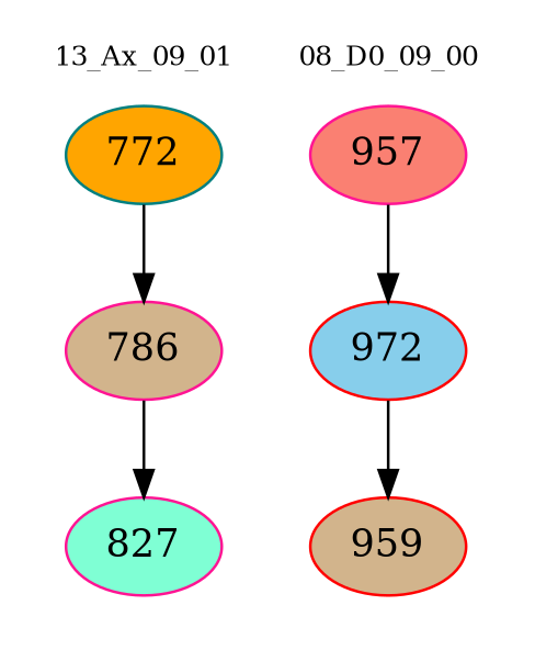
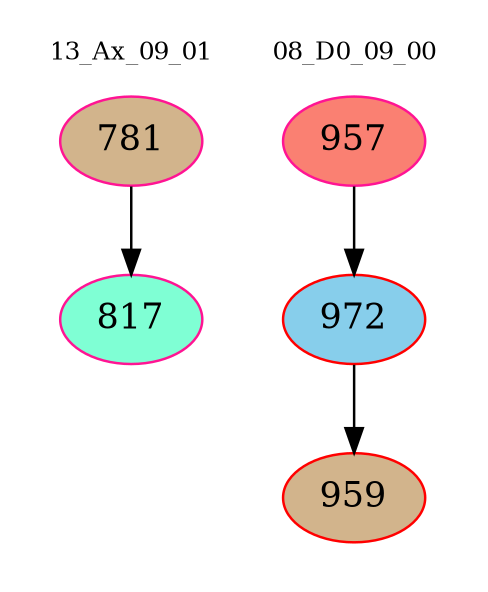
  digraph {
    node [color=deeppink fillcolor=tan style=filled]
    edge [color=black]
-   n1 [color=teal fillcolor=orange label=772]
-   n2 [label=786]
-   n3 [fillcolor=aquamarine label=827]
+   n2 [label=781]
+   n3 [fillcolor=aquamarine label=817]
    n4 [fillcolor=salmon label=957]
    n5 [color=red fillcolor=skyblue label=972]
    n6 [color=red label=959]
    subgraph cluster_1 {
      color=white
      fontsize=10
      label="13_Ax_09_01"
-     n1
      n2
      n3
    }
    subgraph cluster_2 {
      color=white
      fontsize=10
      label="08_D0_09_00"
      n4
      n5
      n6
    }
-   n1 -> n2
    n2 -> n3
    n4 -> n5
    n5 -> n6
  }
